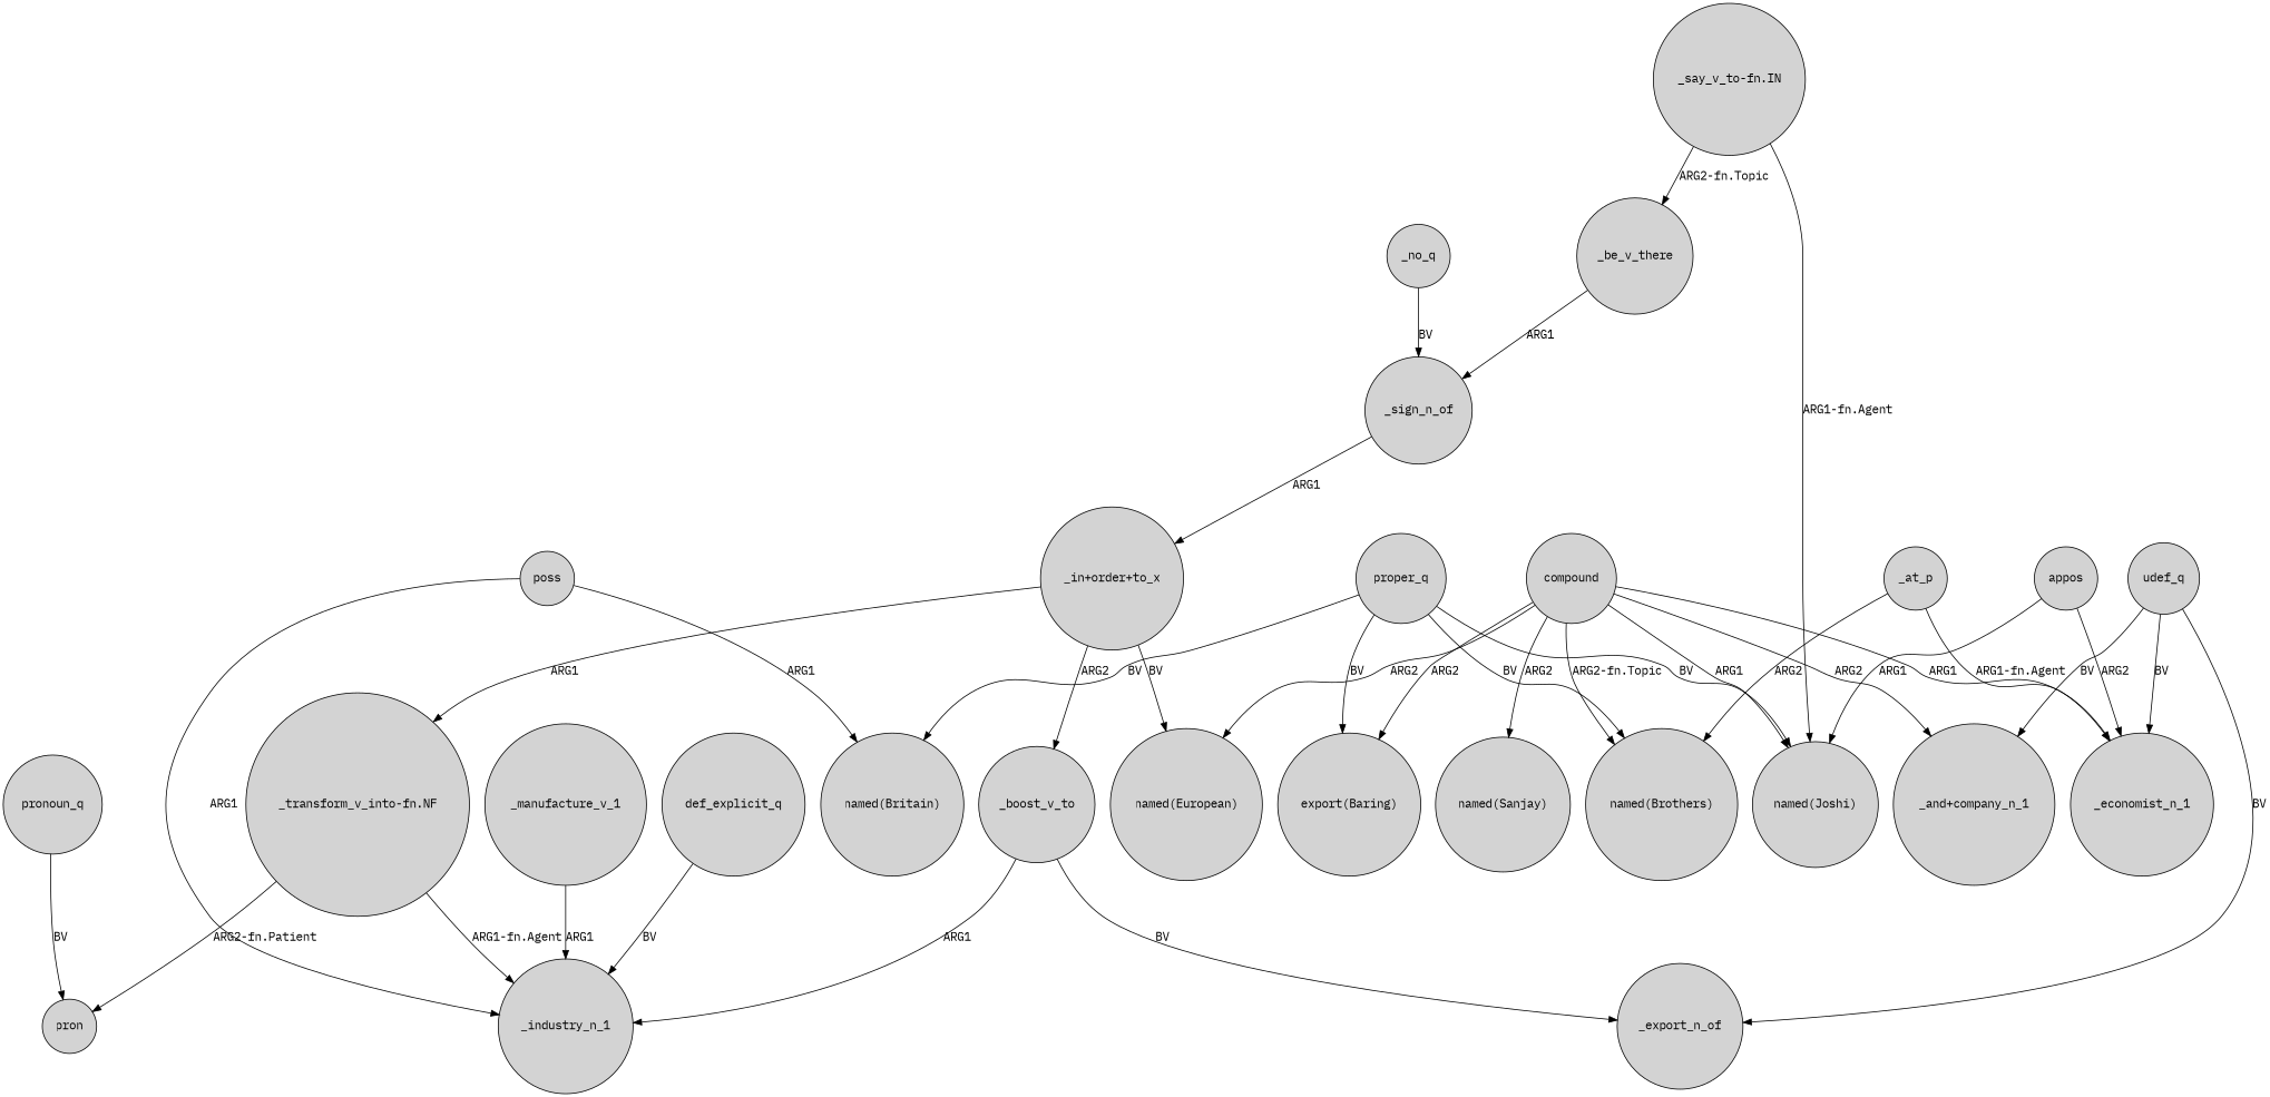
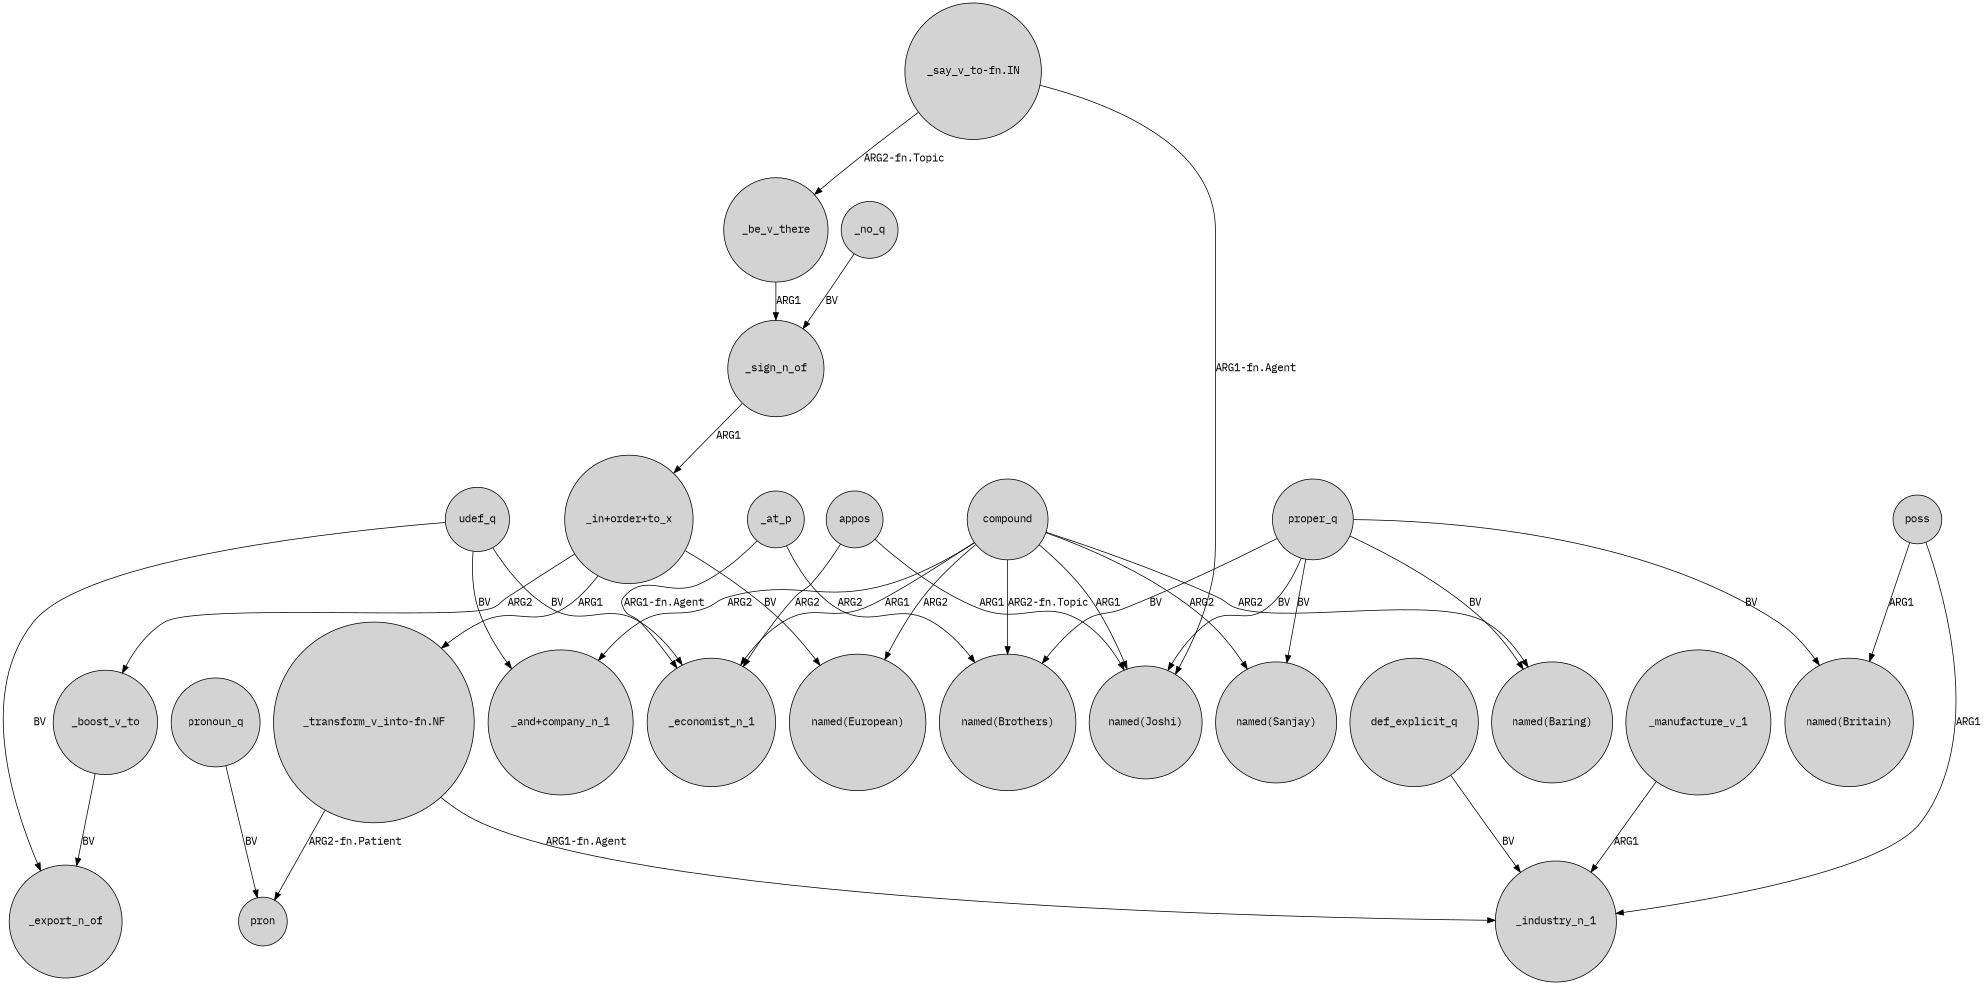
  digraph {
    fontname="IBM Plex Mono"
    node [fontname="IBM Plex Mono" shape=circle style=filled]
    edge [fontname="IBM Plex Mono"]
    _boost_v_to
    _industry_n_1
    _export_n_of
    compound
-   "named(Baring)" [label="export(Baring)"]
+   "named(Baring)"
    "named(Brothers)"
    _economist_n_1
    "named(Joshi)"
    "_and+company_n_1"
    "named(Sanjay)"
    "named(European)"
    proper_q
    "named(Britain)"
    _no_q
    _sign_n_of
    "_in+order+to_x"
    "_transform_v_into-fn.NF"
    appos
    def_explicit_q
    udef_q
    pronoun_q
    pron
    "_say_v_to-fn.IN"
    _be_v_there
    _at_p
    poss
    _manufacture_v_1
-   _boost_v_to -> _industry_n_1 [label=ARG1]
    _boost_v_to -> _export_n_of [label=BV]
    compound -> "named(Baring)" [label=ARG2]
    compound -> "named(Brothers)" [label="ARG2-fn.Topic"]
    compound -> _economist_n_1 [label=ARG1]
    compound -> "named(Joshi)" [label=ARG1]
    compound -> "_and+company_n_1" [label=ARG2]
    compound -> "named(Sanjay)" [label=ARG2]
    compound -> "named(European)" [label=ARG2]
    proper_q -> "named(Baring)" [label=BV]
    proper_q -> "named(Brothers)" [label=BV]
    proper_q -> "named(Joshi)" [label=BV]
+   proper_q -> "named(Sanjay)" [label=BV]
    proper_q -> "named(Britain)" [label=BV]
    _no_q -> _sign_n_of [label=BV]
    _sign_n_of -> "_in+order+to_x" [label=ARG1]
    "_in+order+to_x" -> _boost_v_to [label=ARG2]
    "_in+order+to_x" -> "named(European)" [label=BV]
    "_in+order+to_x" -> "_transform_v_into-fn.NF" [label=ARG1]
    "_transform_v_into-fn.NF" -> _industry_n_1 [label="ARG1-fn.Agent"]
    "_transform_v_into-fn.NF" -> pron [label="ARG2-fn.Patient"]
    appos -> _economist_n_1 [label=ARG2]
    appos -> "named(Joshi)" [label=ARG1]
    def_explicit_q -> _industry_n_1 [label=BV]
    udef_q -> _export_n_of [label=BV]
    udef_q -> _economist_n_1 [label=BV]
    udef_q -> "_and+company_n_1" [label=BV]
    pronoun_q -> pron [label=BV]
    "_say_v_to-fn.IN" -> "named(Joshi)" [label="ARG1-fn.Agent"]
    "_say_v_to-fn.IN" -> _be_v_there [label="ARG2-fn.Topic"]
    _be_v_there -> _sign_n_of [label=ARG1]
    _at_p -> "named(Brothers)" [label=ARG2]
    _at_p -> _economist_n_1 [label="ARG1-fn.Agent"]
    poss -> _industry_n_1 [label=ARG1]
    poss -> "named(Britain)" [label=ARG1]
    _manufacture_v_1 -> _industry_n_1 [label=ARG1]
  }
